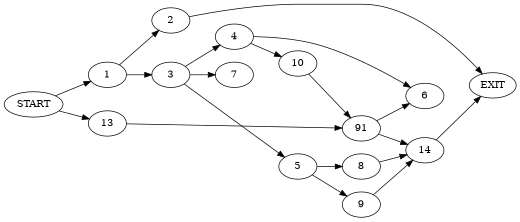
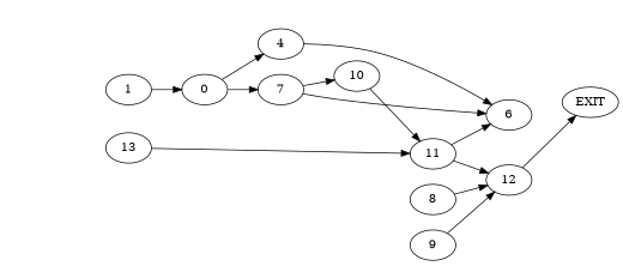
  digraph {
    rankdir=LR
-   n1 [label=START]
    1
    13
-   2
-   3
-   11 [label=91]
+   3 [label=0]
+   11
    n7 [label=EXIT]
    4
-   5
    7
    6
    8
    9
    10
-   12 [label=14]
-   n1 -> 1
-   n1 -> 13
-   1 -> 2
+   12
    1 -> 3
    13 -> 11
-   2 -> n7
    3 -> 4
-   3 -> 5
    3 -> 7
    11 -> 6
    11 -> 12
    4 -> 6
-   5 -> 8
-   5 -> 9
-   4 -> 10
+   7 -> 6
+   7 -> 10
    8 -> 12
    9 -> 12
    10 -> 11
    12 -> n7
  }
